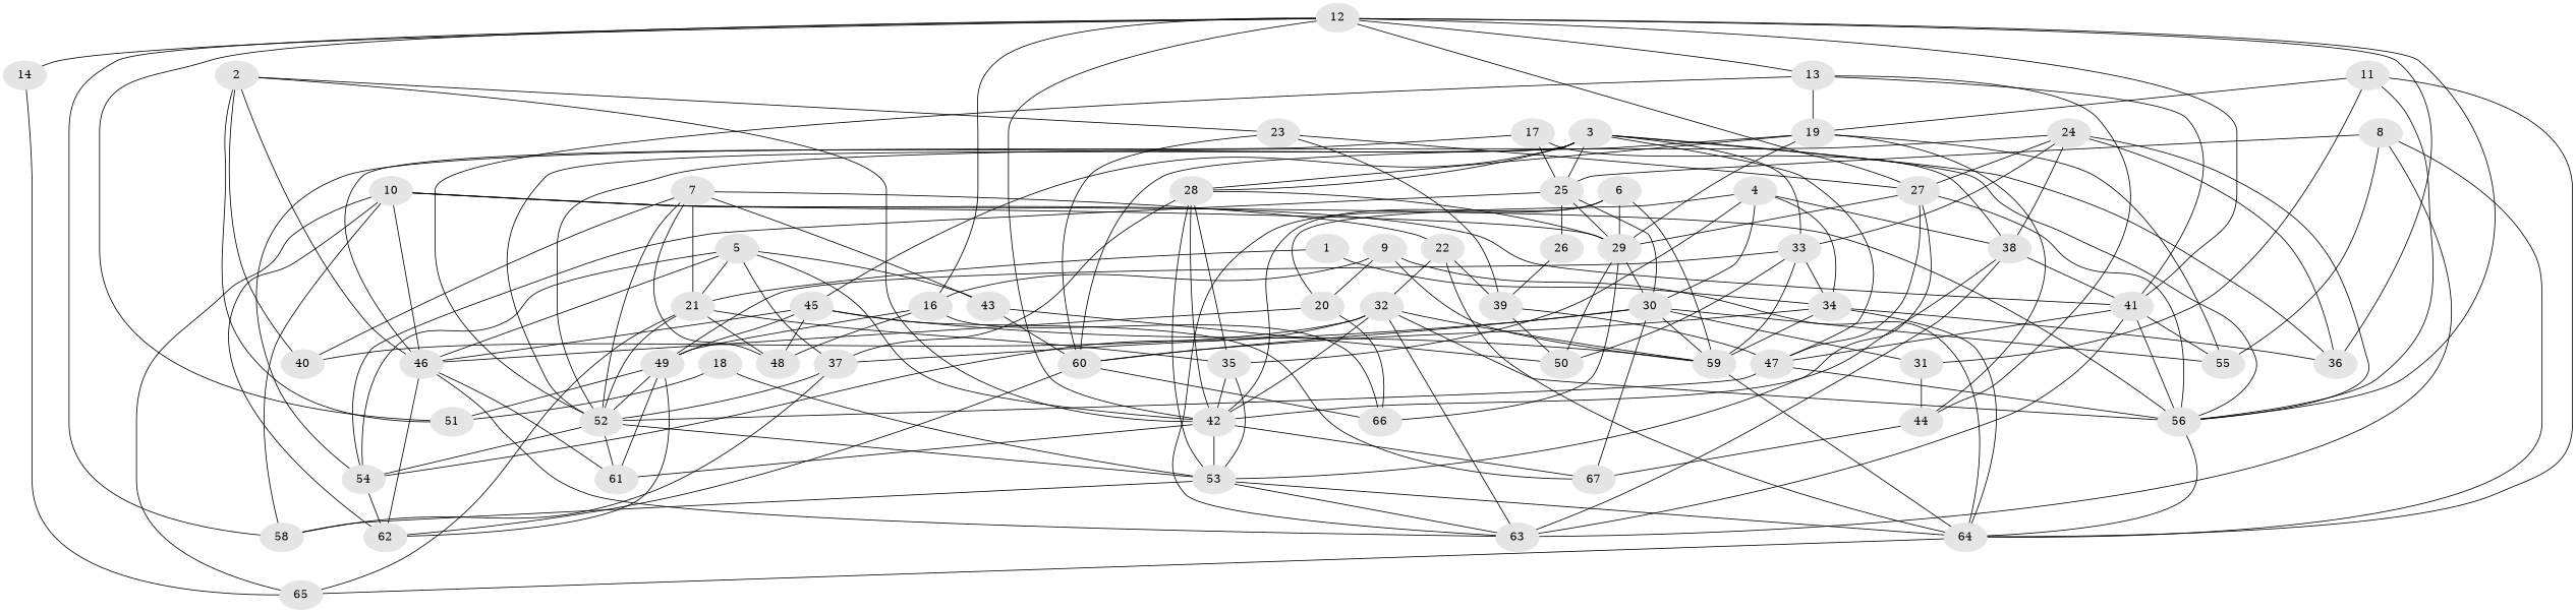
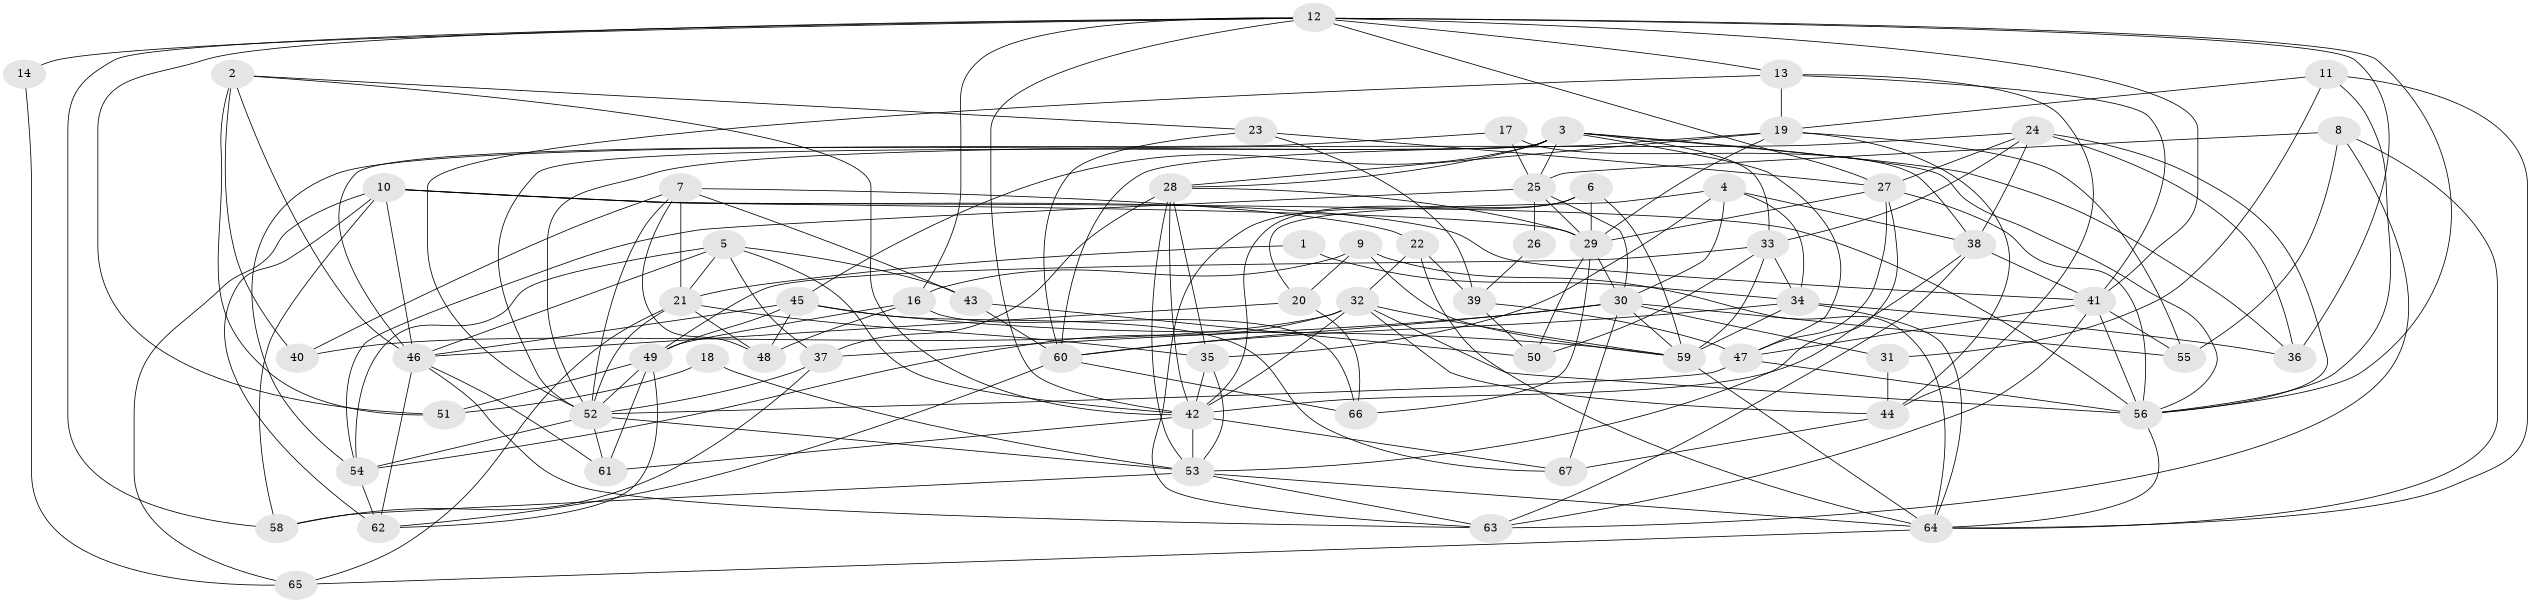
  graph {
    node [color=gray90 style=filled]
    edge [weight=1.0]
    1
    21
    34
    52
    35
    48
    65
    36
    59
    64
    60
    2
    23
    40
    42
    46
    51
    27
    39
    53
    n21 [label=67]
    61
    63
    62
    3
    25
    28
    33
    45
    47
    56
    30
    54
    29
    26
    37
    49
    50
    4
    20
    38
    66
    55
    31
    41
    5
    43
    58
    6
    7
    22
    32
    8
    9
    16
    10
    11
    19
    44
    12
    13
    14
    17
    18
    24
    1 -- 21
    1 -- 34
    21 -- 52
    21 -- 35
    21 -- 48
    21 -- 65
    34 -- 36
    34 -- 59
    34 -- 64
    34 -- 60
    52 -- 53
    52 -- 61
    52 -- 54
    35 -- 42
    35 -- 53
    59 -- 64
    64 -- 65
    60 -- 62
    60 -- 66
    2 -- 23
    2 -- 40 [weight=2.0]
    2 -- 42
    2 -- 46
    2 -- 51
    23 -- 60
    23 -- 27
    23 -- 39
    42 -- 53
    42 -- n21
    42 -- 61
    46 -- 61
    46 -- 63
    46 -- 62
    27 -- 53
    27 -- 47
    27 -- 56
    27 -- 29
    39 -- 47 [weight=2.0]
    39 -- 50
    53 -- 64
    53 -- 63
    53 -- 58
    3 -- 52
    3 -- 36
    3 -- 46
    3 -- 25
    3 -- 28
    3 -- 33
    3 -- 45
    3 -- 47
    3 -- 56
    25 -- 30
    25 -- 54
    25 -- 29
    25 -- 26
    28 -- 35
    28 -- 42
    28 -- 53
    28 -- 29
    28 -- 37
    33 -- 34
    33 -- 59
    33 -- 49
    33 -- 50
    45 -- 48
    45 -- 59
    45 -- 46
    45 -- n21
    45 -- 49
    47 -- 52
    47 -- 56
    56 -- 64
    30 -- 59
    30 -- 60
    30 -- n21
    30 -- 37
    30 -- 55
    30 -- 31
    54 -- 62 [weight=2.0]
    29 -- 30
    29 -- 50
    29 -- 66
    26 -- 39
    37 -- 52
    37 -- 58
    49 -- 52
    49 -- 51
    49 -- 61
    49 -- 62
    4 -- 34
    4 -- 35
    4 -- 30
    4 -- 20
    4 -- 38
    20 -- 46
    20 -- 66
    38 -- 42
    38 -- 63
    38 -- 41
    31 -- 44
    41 -- 63 [weight=2.0]
    41 -- 47
    41 -- 56 [weight=2.0]
    41 -- 55
    5 -- 21
    5 -- 42
    5 -- 46
    5 -- 54
    5 -- 37
    5 -- 43
    43 -- 60
    43 -- 50
    6 -- 59
    6 -- 42
    6 -- 63
    6 -- 29
    7 -- 21 [weight=2.0]
    7 -- 52
    7 -- 48
    7 -- 40
    7 -- 43
    7 -- 22
    22 -- 64
    22 -- 39
    22 -- 32
    32 -- 59
    32 -- 40
    32 -- 42
    32 -- 56
    32 -- 54
-   32 -- 63
+   32 -- 44
    8 -- 64
    8 -- 63
    8 -- 25
    8 -- 55
    9 -- 59
    9 -- 64
    9 -- 20
    9 -- 16
    16 -- 48
    16 -- 49
    16 -- 66
    10 -- 65
    10 -- 46
    10 -- 62
    10 -- 56
    10 -- 29
    10 -- 41
    10 -- 58
    11 -- 64
    11 -- 56
    11 -- 31
    11 -- 19
    19 -- 60
    19 -- 28
    19 -- 29
    19 -- 55
    19 -- 44
    44 -- n21
    12 -- 36
    12 -- 42
    12 -- 51
    12 -- 27
    12 -- 56
    12 -- 41
    12 -- 58
    12 -- 16
    12 -- 13
    12 -- 14
    13 -- 52
    13 -- 41
    13 -- 19
    13 -- 44
    14 -- 65
    17 -- 25
    17 -- 54
    17 -- 38
    18 -- 51
    18 -- 53
    24 -- 52
    24 -- 36
    24 -- 27
    24 -- 33
    24 -- 56
    24 -- 38
  }
